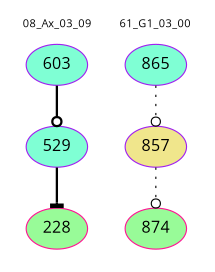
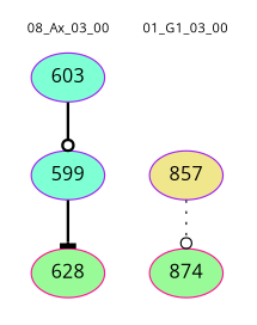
  digraph {
    fontname="Open Sans"
    node [color=purple fillcolor=aquamarine fontname="Open Sans" style=filled]
    edge [arrowhead=odot color=black fontname="Open Sans" style=bold]
    n1 [label=603]
-   n2 [label=529]
-   n3 [color=deeppink fillcolor=palegreen label=228]
-   n4 [label=865]
+   n2 [label=599]
+   n3 [color=deeppink fillcolor=palegreen label=628]
    n5 [fillcolor=khaki label=857]
    n6 [color=deeppink fillcolor=palegreen label=874]
    subgraph cluster_1 {
      color=white
      fontsize=10
-     label="08_Ax_03_09"
+     label="08_Ax_03_00"
      n1
      n2
      n3
    }
    subgraph cluster_2 {
      color=white
      fontsize=10
-     label="61_G1_03_00"
-     n4
+     label="01_G1_03_00"
      n5
      n6
    }
    n1 -> n2
    n2 -> n3 [arrowhead=tee]
-   n4 -> n5 [style=dotted]
    n5 -> n6 [style=dotted]
  }
